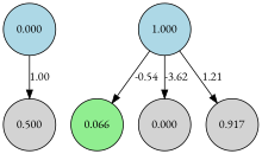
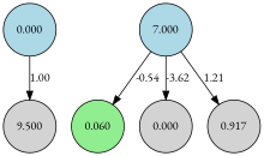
  digraph {
    fontname="EB Garamond"
    rankdir=TB
    node [fillcolor=lightgray fontname="EB Garamond" shape=circle style=filled]
    edge [fontname="EB Garamond"]
    n1 [fillcolor=lightblue label=0.000]
-   n2 [label=0.500]
-   n3 [fillcolor=lightblue label=1.000]
-   n4 [fillcolor=lightgreen label=0.066]
+   n2 [label=9.500]
+   n3 [fillcolor=lightblue label=7.000]
+   n4 [fillcolor=lightgreen label=0.060]
    n5 [label=0.000]
    n6 [label=0.917]
    n1 -> n2 [label=1.00]
    n3 -> n4 [label=-0.54]
    n3 -> n5 [label=-3.62]
    n3 -> n6 [label=1.21]
  }
